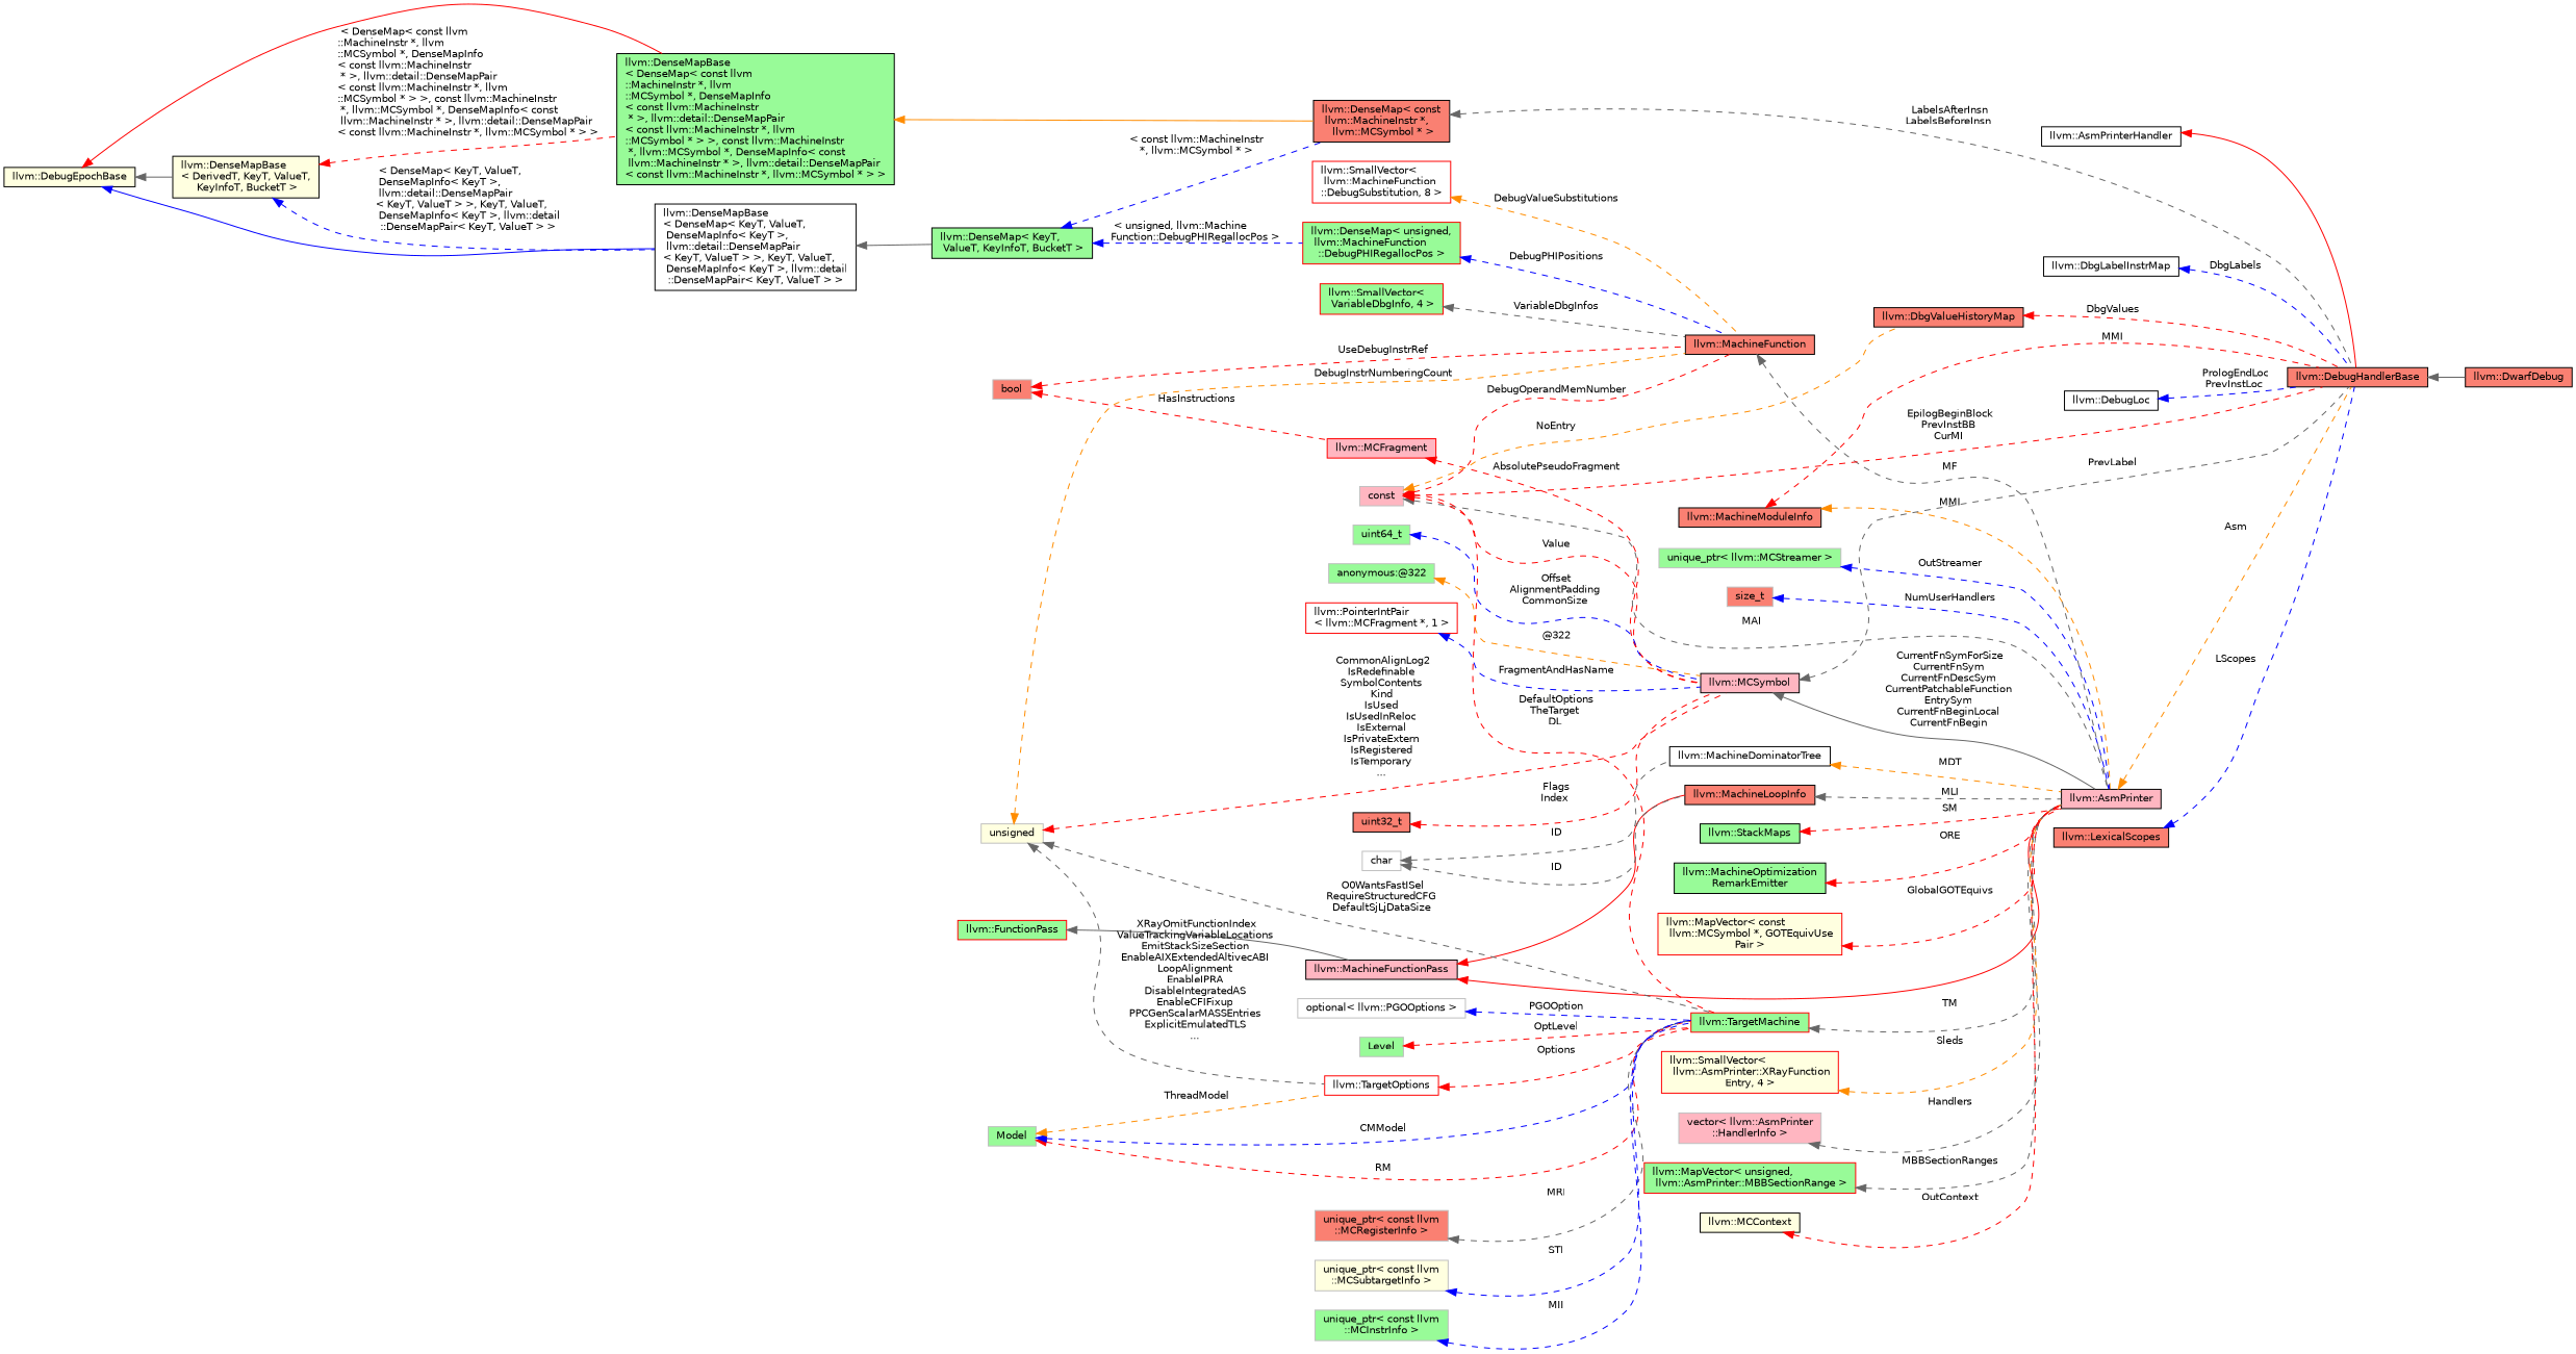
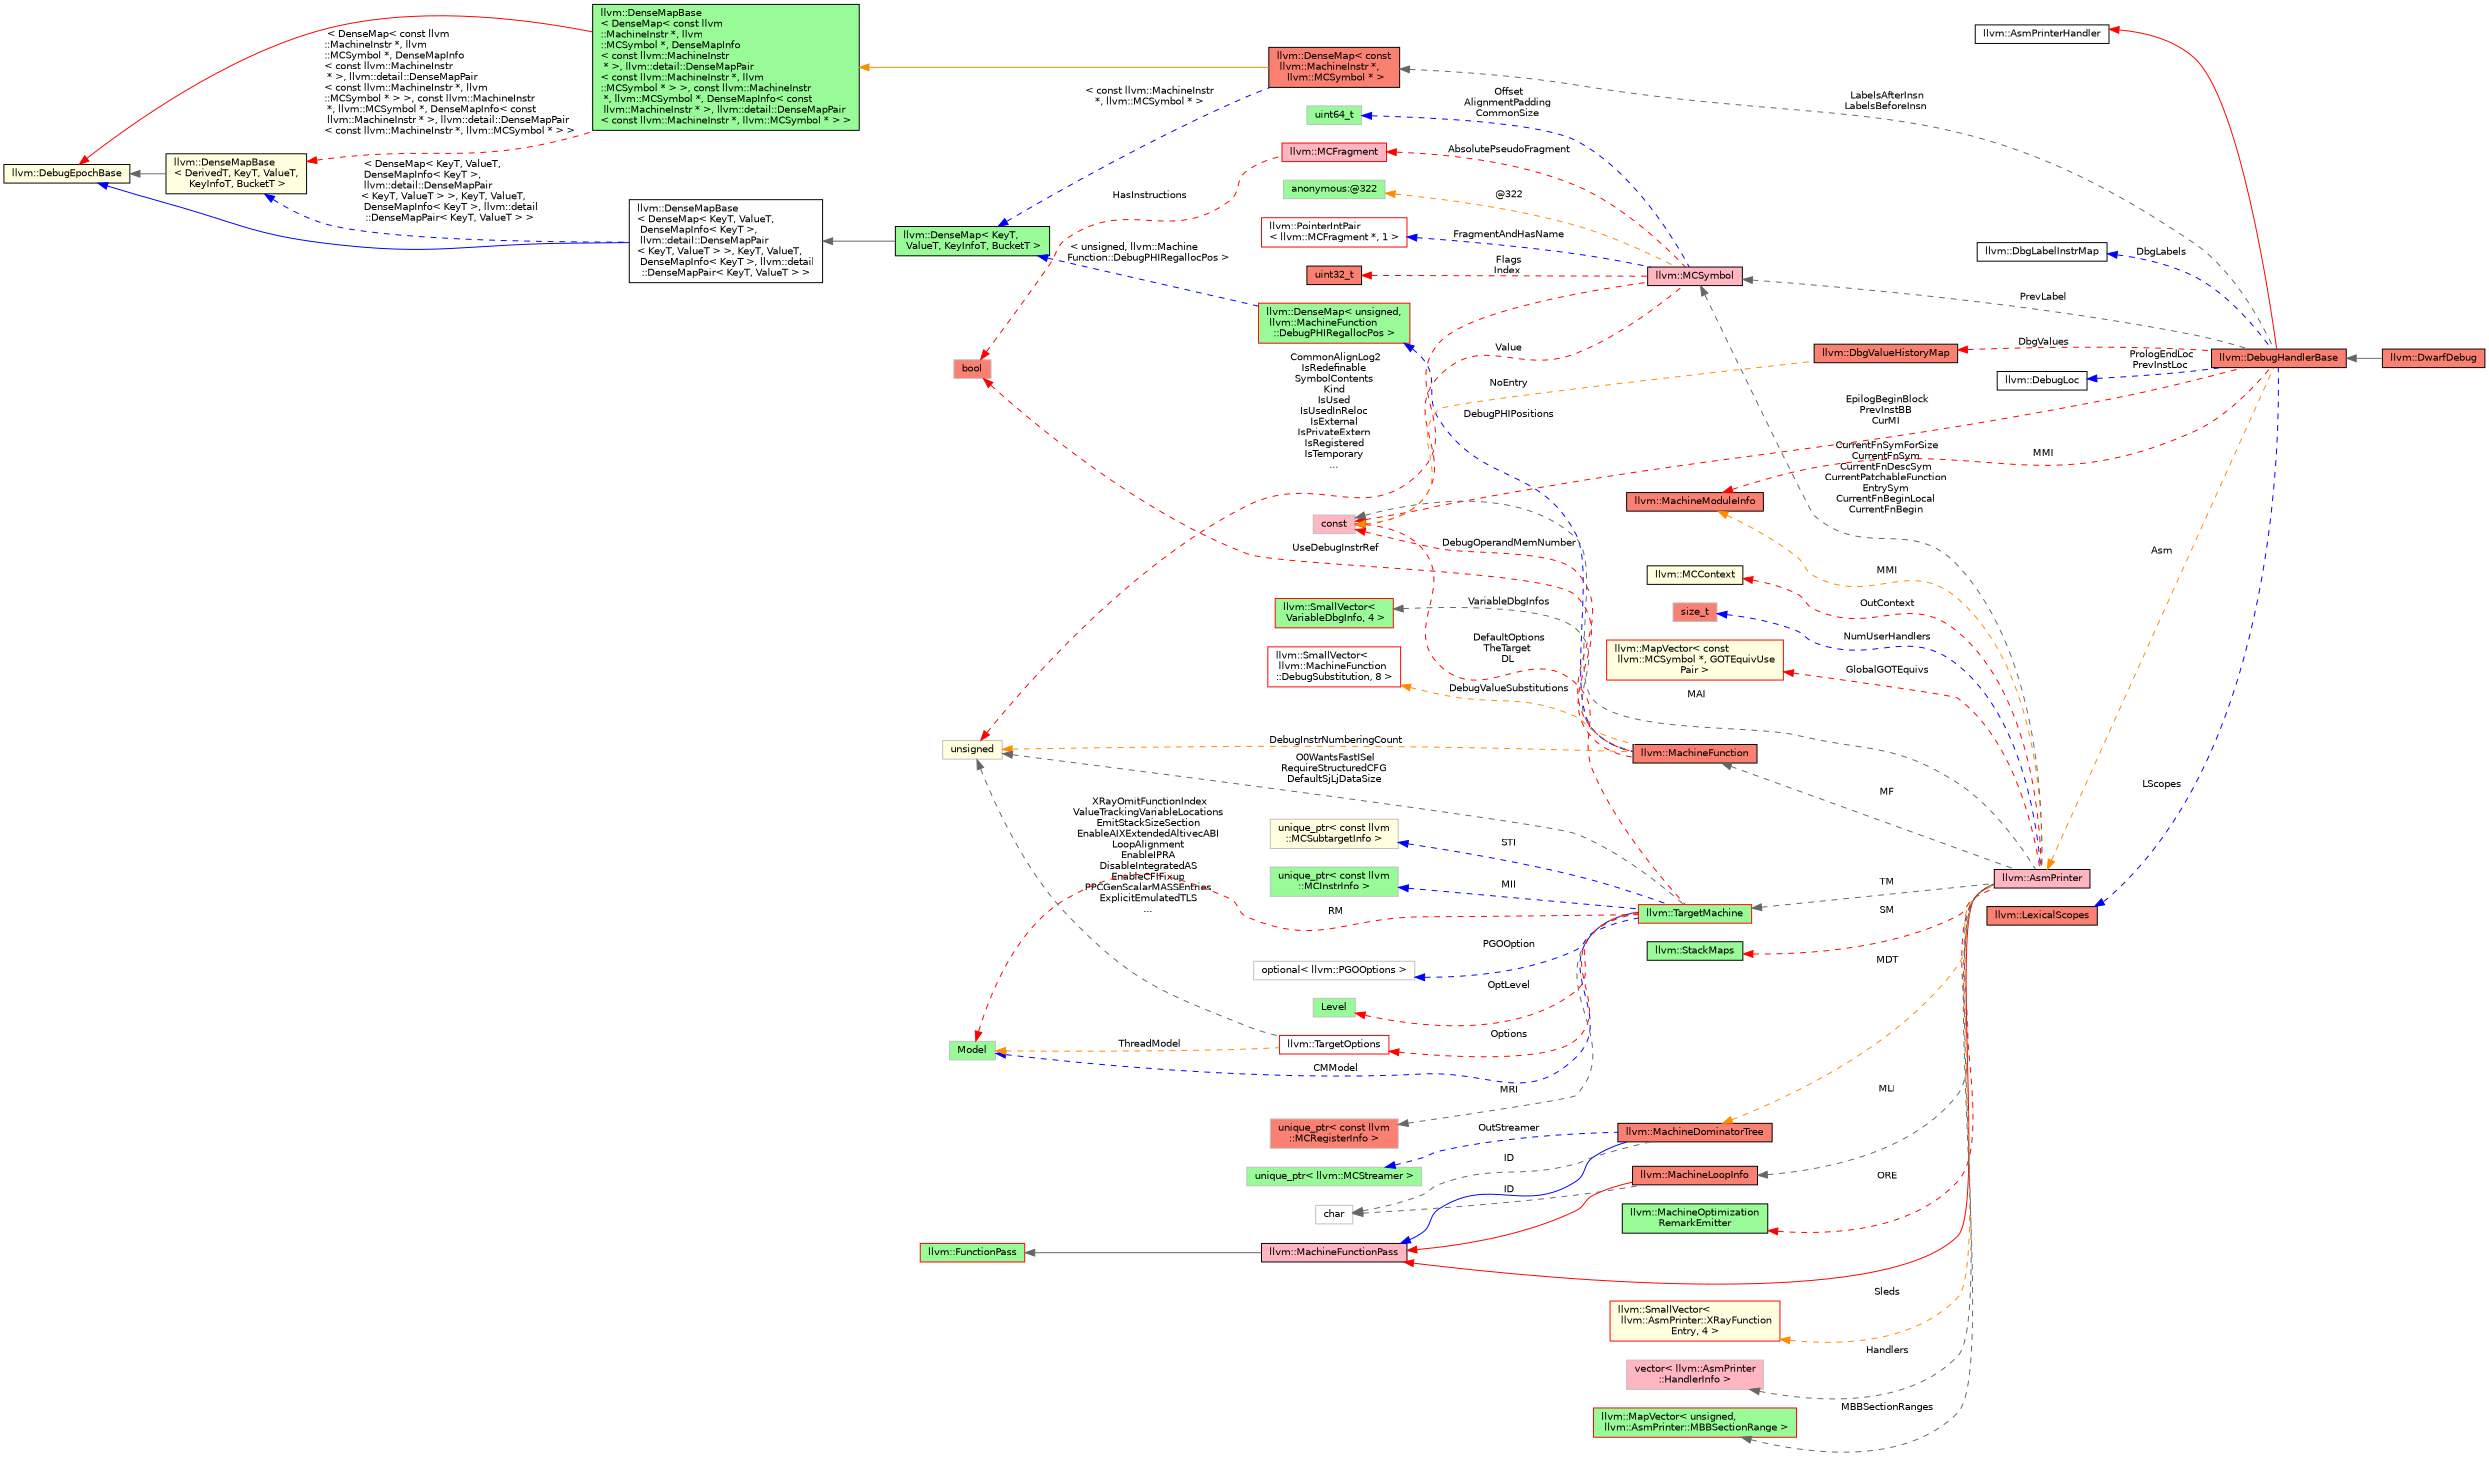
  digraph {
    rankdir=LR
    node [color=black fillcolor=palegreen fontname=Helvetica fontsize=10 shape=record style=filled]
    edge [color=red dir=back fontname=Helvetica fontsize=10 labelfontname=Helvetica labelfontsize=10 style=dashed]
    n1 [fillcolor=salmon fontcolor=black height=0.2 label="llvm::DwarfDebug" width=0.4]
    n2 [fillcolor=salmon height=0.2 label="llvm::DebugHandlerBase" width=0.4]
    n3 [fillcolor=white height=0.2 label="llvm::AsmPrinterHandler" width=0.4]
    n4 [fillcolor=salmon height=0.2 label="llvm::DenseMap\< const\l llvm::MachineInstr *,\l llvm::MCSymbol * \>" width=0.4]
    n5 [height=0.2 label="llvm::DenseMapBase\l\< DenseMap\< const llvm\l::MachineInstr *, llvm\l::MCSymbol *, DenseMapInfo\l\< const llvm::MachineInstr\l * \>, llvm::detail::DenseMapPair\l\< const llvm::MachineInstr *, llvm\l::MCSymbol * \> \>, const llvm::MachineInstr\l *, llvm::MCSymbol *, DenseMapInfo\< const\l llvm::MachineInstr * \>, llvm::detail::DenseMapPair\l\< const llvm::MachineInstr *, llvm::MCSymbol * \> \>" width=0.4]
    n6 [fillcolor=lightyellow height=0.2 label="llvm::DebugEpochBase" width=0.4]
    n7 [fillcolor=lightyellow height=0.2 label="llvm::DenseMapBase\l\< DerivedT, KeyT, ValueT,\l KeyInfoT, BucketT \>" width=0.4]
    n8 [fillcolor=white height=0.2 label="llvm::DenseMapBase\l\< DenseMap\< KeyT, ValueT,\l DenseMapInfo\< KeyT \>,\l llvm::detail::DenseMapPair\l\< KeyT, ValueT \> \>, KeyT, ValueT,\l DenseMapInfo\< KeyT \>, llvm::detail\l::DenseMapPair\< KeyT, ValueT \> \>" width=0.4]
    n9 [height=0.2 label="llvm::DenseMap\< KeyT,\l ValueT, KeyInfoT, BucketT \>" width=0.4]
    n10 [color=red height=0.2 label="llvm::DenseMap\< unsigned,\l llvm::MachineFunction\l::DebugPHIRegallocPos \>" width=0.4]
    n11 [fillcolor=salmon height=0.2 label="llvm::MachineFunction" width=0.4]
    n12 [fillcolor=white height=0.2 label="llvm::DbgLabelInstrMap" width=0.4]
    n13 [fillcolor=salmon height=0.2 label="llvm::MachineModuleInfo" width=0.4]
    n14 [fillcolor=lightpink height=0.2 label="llvm::AsmPrinter" width=0.4]
    n15 [fillcolor=white height=0.2 label="llvm::DebugLoc" width=0.4]
    n16 [fillcolor=lightpink height=0.2 label="llvm::MachineFunctionPass" width=0.4]
    n17 [fillcolor=salmon height=0.2 label="llvm::MachineLoopInfo" width=0.4]
-   n18 [fillcolor=white height=0.2 label="llvm::MachineDominatorTree" width=0.4]
+   n18 [fillcolor=salmon height=0.2 label="llvm::MachineDominatorTree" width=0.4]
    n19 [color=red height=0.2 label="llvm::FunctionPass" width=0.4]
    n20 [height=0.2 label="llvm::StackMaps" width=0.4]
    n21 [height=0.2 label="llvm::MachineOptimization\lRemarkEmitter" width=0.4]
    n22 [color=grey75 fillcolor=white height=0.2 label=char width=0.4]
    n23 [color=red fillcolor=white height=0.2 label="llvm::SmallVector\<\l llvm::MachineFunction\l::DebugSubstitution, 8 \>" width=0.4]
    n24 [color=grey75 fillcolor=salmon height=0.2 label=bool width=0.4]
    n25 [color=red fillcolor=lightpink height=0.2 label="llvm::MCFragment" width=0.4]
    n26 [fillcolor=lightpink height=0.2 label="llvm::MCSymbol" width=0.4]
    n27 [color=grey75 fillcolor=lightpink height=0.2 label=const width=0.4]
    n28 [color=red height=0.2 label="llvm::TargetMachine" width=0.4]
    n29 [fillcolor=salmon height=0.2 label="llvm::DbgValueHistoryMap" width=0.4]
    n30 [color=grey75 fillcolor=lightyellow height=0.2 label=unsigned width=0.4]
    n31 [color=red fillcolor=white height=0.2 label="llvm::TargetOptions" width=0.4]
    n32 [color=red height=0.2 label="llvm::SmallVector\<\l VariableDbgInfo, 4 \>" width=0.4]
    n33 [color=grey75 height=0.2 label=Model width=0.4]
    n34 [color=grey75 fillcolor=salmon height=0.2 label="unique_ptr\< const llvm\l::MCRegisterInfo \>" width=0.4]
    n35 [color=grey75 fillcolor=lightyellow height=0.2 label="unique_ptr\< const llvm\l::MCSubtargetInfo \>" width=0.4]
    n36 [color=grey75 height=0.2 label="unique_ptr\< const llvm\l::MCInstrInfo \>" width=0.4]
    n37 [color=grey75 fillcolor=white height=0.2 label="optional\< llvm::PGOOptions \>" width=0.4]
    n38 [color=grey75 height=0.2 label=Level width=0.4]
    n39 [color=red fillcolor=lightyellow height=0.2 label="llvm::SmallVector\<\l llvm::AsmPrinter::XRayFunction\lEntry, 4 \>" width=0.4]
    n40 [color=grey75 fillcolor=lightpink height=0.2 label="vector\< llvm::AsmPrinter\l::HandlerInfo \>" width=0.4]
    n41 [color=red height=0.2 label="llvm::MapVector\< unsigned,\l llvm::AsmPrinter::MBBSectionRange \>" width=0.4]
    n42 [color=grey75 height=0.2 label=uint64_t width=0.4]
    n43 [color=grey75 height=0.2 label="anonymous:@322" width=0.4]
    n44 [color=red fillcolor=white height=0.2 label="llvm::PointerIntPair\l\< llvm::MCFragment *, 1 \>" width=0.4]
    n45 [fillcolor=salmon height=0.2 label=uint32_t width=0.4]
    n46 [fillcolor=lightyellow height=0.2 label="llvm::MCContext" width=0.4]
    n47 [color=grey75 height=0.2 label="unique_ptr\< llvm::MCStreamer \>" width=0.4]
    n48 [color=grey75 fillcolor=salmon height=0.2 label=size_t width=0.4]
    n49 [color=red fillcolor=lightyellow height=0.2 label="llvm::MapVector\< const\l llvm::MCSymbol *, GOTEquivUse\lPair \>" width=0.4]
    n50 [fillcolor=salmon height=0.2 label="llvm::LexicalScopes" width=0.4]
    n2 -> n1 [color=gray40 style=solid]
    n3 -> n2 [style=solid]
    n4 -> n2 [color=gray40 label=" LabelsAfterInsn\nLabelsBeforeInsn"]
    n5 -> n4 [color=darkorange style=solid]
    n6 -> n5 [style=solid]
    n6 -> n7 [color=gray40 style=solid]
    n6 -> n8 [color=blue style=solid]
    n7 -> n5 [label=" \< DenseMap\< const llvm\l::MachineInstr *, llvm\l::MCSymbol *, DenseMapInfo\l\< const llvm::MachineInstr\l * \>, llvm::detail::DenseMapPair\l\< const llvm::MachineInstr *, llvm\l::MCSymbol * \> \>, const llvm::MachineInstr\l *, llvm::MCSymbol *, DenseMapInfo\< const\l llvm::MachineInstr * \>, llvm::detail::DenseMapPair\l\< const llvm::MachineInstr *, llvm::MCSymbol * \> \>"]
    n7 -> n8 [color=blue label=" \< DenseMap\< KeyT, ValueT,\l DenseMapInfo\< KeyT \>,\l llvm::detail::DenseMapPair\l\< KeyT, ValueT \> \>, KeyT, ValueT,\l DenseMapInfo\< KeyT \>, llvm::detail\l::DenseMapPair\< KeyT, ValueT \> \>"]
    n8 -> n9 [color=gray40 style=solid]
    n9 -> n4 [color=blue label=" \< const llvm::MachineInstr\l *, llvm::MCSymbol * \>"]
    n9 -> n10 [color=blue label=" \< unsigned, llvm::Machine\lFunction::DebugPHIRegallocPos \>"]
    n10 -> n11 [color=blue label=" DebugPHIPositions"]
    n11 -> n14 [color=gray40 label=" MF"]
    n12 -> n2 [color=blue label=" DbgLabels"]
    n13 -> n2 [label=" MMI"]
    n13 -> n14 [color=darkorange label=" MMI"]
    n14 -> n2 [color=darkorange label=" Asm"]
    n15 -> n2 [color=blue label=" PrologEndLoc\nPrevInstLoc"]
    n16 -> n14 [style=solid]
    n16 -> n17 [style=solid]
+   n16 -> n18 [color=blue style=solid]
    n17 -> n14 [color=gray40 label=" MLI"]
    n18 -> n14 [color=darkorange label=" MDT"]
    n19 -> n16 [color=gray40 style=solid]
    n20 -> n14 [label=" SM"]
    n21 -> n14 [label=" ORE"]
    n22 -> n17 [color=gray40 label=" ID"]
    n22 -> n18 [color=gray40 label=" ID"]
    n23 -> n11 [color=darkorange label=" DebugValueSubstitutions"]
    n24 -> n11 [label=" UseDebugInstrRef"]
    n24 -> n25 [label=" HasInstructions"]
    n25 -> n26 [label=" AbsolutePseudoFragment"]
    n26 -> n2 [color=gray40 label=" PrevLabel"]
-   n26 -> n14 [color=gray40 label=" CurrentFnSymForSize\nCurrentFnSym\nCurrentFnDescSym\nCurrentPatchableFunction\lEntrySym\nCurrentFnBeginLocal\nCurrentFnBegin" style=solid]
+   n26 -> n14 [color=gray40 label=" CurrentFnSymForSize\nCurrentFnSym\nCurrentFnDescSym\nCurrentPatchableFunction\lEntrySym\nCurrentFnBeginLocal\nCurrentFnBegin"]
    n27 -> n2 [label=" EpilogBeginBlock\nPrevInstBB\nCurMI"]
    n27 -> n11 [label=" DebugOperandMemNumber"]
    n27 -> n14 [color=gray40 label=" MAI"]
    n27 -> n26 [label=" Value"]
    n27 -> n28 [label=" DefaultOptions\nTheTarget\nDL"]
    n27 -> n29 [color=darkorange label=" NoEntry"]
    n28 -> n14 [color=gray40 label=" TM"]
    n29 -> n2 [label=" DbgValues"]
    n30 -> n11 [color=darkorange label=" DebugInstrNumberingCount"]
    n30 -> n26 [label=" CommonAlignLog2\nIsRedefinable\nSymbolContents\nKind\nIsUsed\nIsUsedInReloc\nIsExternal\nIsPrivateExtern\nIsRegistered\nIsTemporary\n..."]
    n30 -> n28 [color=gray40 label=" O0WantsFastISel\nRequireStructuredCFG\nDefaultSjLjDataSize"]
    n30 -> n31 [color=gray40 label=" XRayOmitFunctionIndex\nValueTrackingVariableLocations\nEmitStackSizeSection\nEnableAIXExtendedAltivecABI\nLoopAlignment\nEnableIPRA\nDisableIntegratedAS\nEnableCFIFixup\nPPCGenScalarMASSEntries\nExplicitEmulatedTLS\n..."]
    n31 -> n28 [label=" Options"]
    n32 -> n11 [color=gray40 label=" VariableDbgInfos"]
    n33 -> n28 [label=" RM"]
    n33 -> n28 [color=blue label=" CMModel"]
    n33 -> n31 [color=darkorange label=" ThreadModel"]
    n34 -> n28 [color=gray40 label=" MRI"]
    n35 -> n28 [color=blue label=" STI"]
    n36 -> n28 [color=blue label=" MII"]
    n37 -> n28 [color=blue label=" PGOOption"]
    n38 -> n28 [label=" OptLevel"]
    n39 -> n14 [color=darkorange label=" Sleds"]
    n40 -> n14 [color=gray40 label=" Handlers"]
    n41 -> n14 [color=gray40 label=" MBBSectionRanges"]
    n42 -> n26 [color=blue label=" Offset\nAlignmentPadding\nCommonSize"]
    n43 -> n26 [color=darkorange label=" @322"]
    n44 -> n26 [color=blue label=" FragmentAndHasName"]
    n45 -> n26 [label=" Flags\nIndex"]
    n46 -> n14 [label=" OutContext"]
-   n47 -> n14 [color=blue label=" OutStreamer"]
+   n47 -> n18 [color=blue label=" OutStreamer"]
    n48 -> n14 [color=blue label=" NumUserHandlers"]
    n49 -> n14 [label=" GlobalGOTEquivs"]
    n50 -> n2 [color=blue label=" LScopes"]
  }
